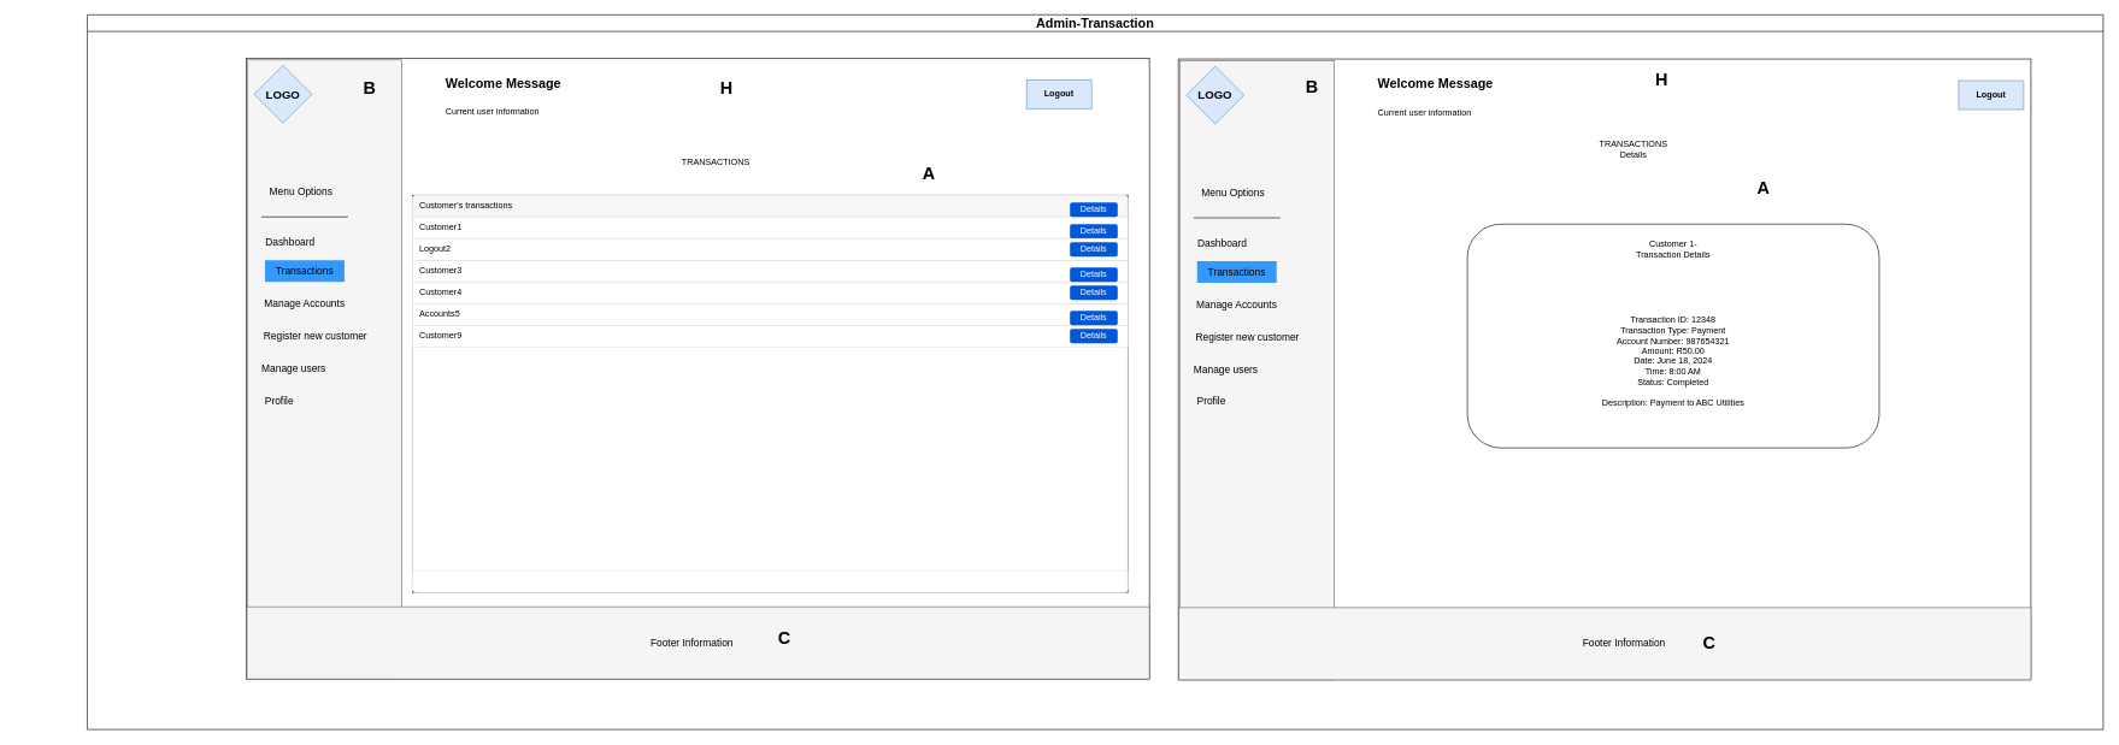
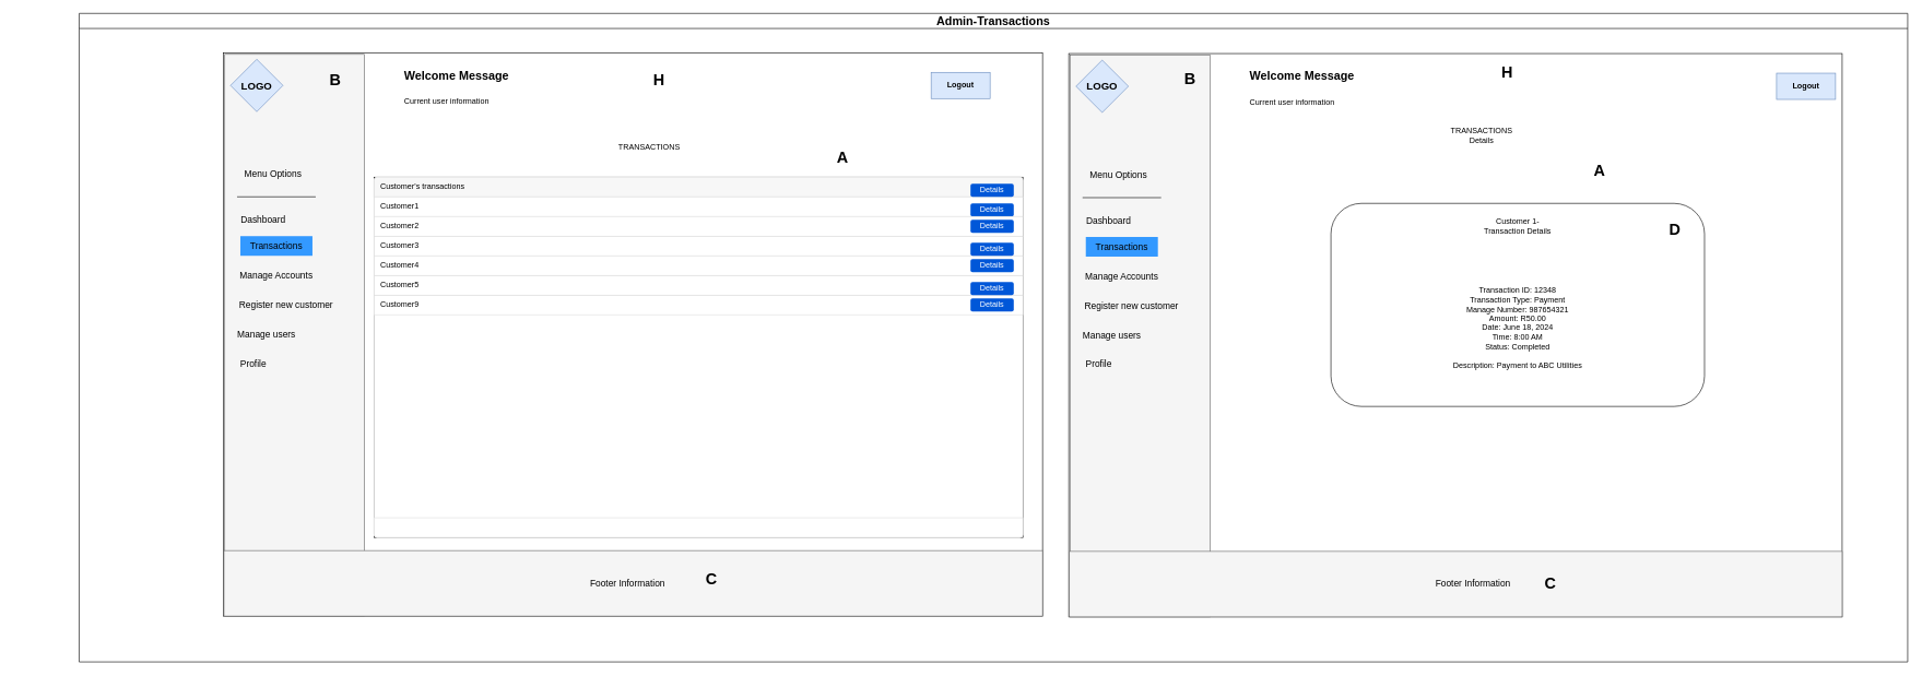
  <mxCell id="0" />
  <mxCell id="1" parent="0" />
- <mxCell id="2" value="&lt;b style=&quot;font-size: 18px;&quot;&gt;Admin-Transaction&lt;/b&gt;" style="swimlane;whiteSpace=wrap;html=1;" parent="1" vertex="1"><mxGeometry x="120" y="20" width="2790" height="990" as="geometry" /></mxCell>
+ <mxCell id="2" value="&lt;b style=&quot;font-size: 18px;&quot;&gt;Admin-Transactions&lt;/b&gt;" style="swimlane;whiteSpace=wrap;html=1;" parent="1" vertex="1"><mxGeometry x="120" y="20" width="2790" height="990" as="geometry" /></mxCell>
  <mxCell id="3" value="" style="rounded=1;whiteSpace=wrap;html=1;" parent="2" vertex="1"><mxGeometry x="2164" y="430" width="346" height="180" as="geometry" /></mxCell>
  <mxCell id="4" value="" style="rounded=0;whiteSpace=wrap;html=1;" parent="2" vertex="1"><mxGeometry x="219.93" y="60" width="1250" height="860" as="geometry" /></mxCell>
  <mxCell id="5" value="" style="rounded=0;whiteSpace=wrap;html=1;fillColor=#f5f5f5;fontColor=#333333;strokeColor=#666666;rotation=-270;" parent="2" vertex="1"><mxGeometry x="-100" y="384.69" width="857.5" height="213.13" as="geometry" /></mxCell>
  <mxCell id="6" value="&lt;font size=&quot;3&quot;&gt;&lt;b&gt;LOGO&lt;/b&gt;&lt;/font&gt;" style="rhombus;whiteSpace=wrap;html=1;fillColor=#dae8fc;strokeColor=#6c8ebf;" parent="2" vertex="1"><mxGeometry x="230.93" y="70" width="80" height="80" as="geometry" /></mxCell>
  <mxCell id="7" value="&lt;b&gt;Logout&lt;/b&gt;" style="rounded=0;whiteSpace=wrap;html=1;fillColor=#dae8fc;strokeColor=#6c8ebf;" parent="2" vertex="1"><mxGeometry x="1299.93" y="90" width="90" height="40" as="geometry" /></mxCell>
  <mxCell id="8" value="" style="rounded=0;whiteSpace=wrap;html=1;fillColor=#f5f5f5;fontColor=#f5f5f5;strokeColor=#666666;" parent="2" vertex="1"><mxGeometry x="220.93" y="820" width="1249" height="100" as="geometry" /></mxCell>
  <mxCell id="9" value="&lt;font style=&quot;font-size: 14px;&quot;&gt;Footer Information&lt;/font&gt;" style="text;html=1;align=center;verticalAlign=middle;whiteSpace=wrap;rounded=0;" parent="2" vertex="1"><mxGeometry x="773.93" y="855" width="126" height="30" as="geometry" /></mxCell>
  <mxCell id="10" value="" style="rounded=0;whiteSpace=wrap;html=1;" parent="2" vertex="1"><mxGeometry x="450" y="250" width="990" height="550" as="geometry" /></mxCell>
  <mxCell id="11" value="&lt;b&gt;&lt;font style=&quot;font-size: 18px;&quot;&gt;Welcome Message&lt;/font&gt;&lt;/b&gt;" style="text;html=1;align=center;verticalAlign=middle;whiteSpace=wrap;rounded=0;" parent="2" vertex="1"><mxGeometry x="460.93" y="80" width="230" height="30" as="geometry" /></mxCell>
  <mxCell id="12" value="Current user information" style="text;html=1;align=center;verticalAlign=middle;whiteSpace=wrap;rounded=0;" parent="2" vertex="1"><mxGeometry x="480.93" y="120" width="160" height="30" as="geometry" /></mxCell>
  <mxCell id="13" value="&lt;font style=&quot;font-size: 14px;&quot;&gt;Menu Options&lt;/font&gt;" style="text;html=1;align=center;verticalAlign=middle;whiteSpace=wrap;rounded=0;" parent="2" vertex="1"><mxGeometry x="240.93" y="230" width="110" height="30" as="geometry" /></mxCell>
  <mxCell id="14" value="&lt;font style=&quot;font-size: 14px;&quot;&gt;Dashboard&lt;/font&gt;" style="text;html=1;align=center;verticalAlign=middle;whiteSpace=wrap;rounded=0;" parent="2" vertex="1"><mxGeometry x="225.93" y="300" width="110" height="30" as="geometry" /></mxCell>
  <mxCell id="15" value="&lt;font style=&quot;font-size: 14px;&quot;&gt;Transactions&lt;/font&gt;" style="text;html=1;align=center;verticalAlign=middle;whiteSpace=wrap;rounded=0;fillColor=#3399FF;" parent="2" vertex="1"><mxGeometry x="245.93" y="340" width="110" height="30" as="geometry" /></mxCell>
  <mxCell id="16" value="&lt;font style=&quot;font-size: 14px;&quot;&gt;Manage Accounts&lt;/font&gt;" style="text;html=1;align=center;verticalAlign=middle;whiteSpace=wrap;rounded=0;" parent="2" vertex="1"><mxGeometry x="230.93" y="384.69" width="140" height="30" as="geometry" /></mxCell>
  <mxCell id="17" value="&lt;font style=&quot;font-size: 14px;&quot;&gt;Register new customer&lt;/font&gt;" style="text;html=1;align=center;verticalAlign=middle;whiteSpace=wrap;rounded=0;" parent="2" vertex="1"><mxGeometry x="225.93" y="430" width="180" height="30" as="geometry" /></mxCell>
  <mxCell id="18" value="&lt;font style=&quot;font-size: 14px;&quot;&gt;Manage users&lt;/font&gt;" style="text;html=1;align=center;verticalAlign=middle;whiteSpace=wrap;rounded=0;" parent="2" vertex="1"><mxGeometry x="230.93" y="475" width="110" height="30" as="geometry" /></mxCell>
  <mxCell id="19" value="&lt;font style=&quot;font-size: 14px;&quot;&gt;Profile&lt;/font&gt;" style="text;html=1;align=center;verticalAlign=middle;whiteSpace=wrap;rounded=0;" parent="2" vertex="1"><mxGeometry x="210.93" y="520" width="110" height="30" as="geometry" /></mxCell>
  <mxCell id="20" style="edgeStyle=orthogonalEdgeStyle;rounded=0;orthogonalLoop=1;jettySize=auto;html=1;exitX=0.5;exitY=1;exitDx=0;exitDy=0;" parent="2" source="19" target="19" edge="1"><mxGeometry relative="1" as="geometry" /></mxCell>
  <mxCell id="21" value="" style="endArrow=none;html=1;rounded=0;" parent="2" edge="1"><mxGeometry width="50" height="50" relative="1" as="geometry"><mxPoint x="360.93" y="280" as="sourcePoint" /><mxPoint x="240.93" y="280" as="targetPoint" /></mxGeometry></mxCell>
  <mxCell id="22" value="TRANSACTIONS" style="text;html=1;align=center;verticalAlign=middle;whiteSpace=wrap;rounded=0;" parent="2" vertex="1"><mxGeometry x="839.93" y="190" width="60" height="30" as="geometry" /></mxCell>
  <mxCell id="23" value="" style="html=1;shadow=0;dashed=0;shape=mxgraph.bootstrap.rrect;rSize=5;strokeColor=#DFDFDF;html=1;whiteSpace=wrap;fillColor=#FFFFFF;fontColor=#000000;" parent="2" vertex="1"><mxGeometry x="450" y="250" width="990" height="550" as="geometry" /></mxCell>
  <mxCell id="24" value="Customer's transactions" style="html=1;shadow=0;dashed=0;shape=mxgraph.bootstrap.topButton;strokeColor=inherit;fillColor=#F7F7F7;rSize=5;perimeter=none;whiteSpace=wrap;resizeWidth=1;align=left;spacing=10;" parent="23" vertex="1"><mxGeometry width="990" height="30" relative="1" as="geometry" /></mxCell>
  <mxCell id="25" value="Customer1" style="strokeColor=inherit;fillColor=inherit;gradientColor=inherit;fontColor=inherit;html=1;shadow=0;dashed=0;perimeter=none;whiteSpace=wrap;resizeWidth=1;align=left;spacing=10;" parent="23" vertex="1"><mxGeometry width="990" height="30" relative="1" as="geometry"><mxPoint y="30" as="offset" /></mxGeometry></mxCell>
  <mxCell id="26" value="Customer3" style="strokeColor=inherit;fillColor=inherit;gradientColor=inherit;fontColor=inherit;html=1;shadow=0;dashed=0;perimeter=none;whiteSpace=wrap;resizeWidth=1;align=left;spacing=10;" parent="23" vertex="1"><mxGeometry width="990" height="30" relative="1" as="geometry"><mxPoint y="90" as="offset" /></mxGeometry></mxCell>
  <mxCell id="27" value="" style="strokeColor=inherit;fillColor=inherit;gradientColor=inherit;fontColor=inherit;html=1;shadow=0;dashed=0;shape=mxgraph.bootstrap.bottomButton;rSize=5;perimeter=none;whiteSpace=wrap;resizeWidth=1;resizeHeight=0;align=left;spacing=10;" parent="23" vertex="1"><mxGeometry y="1" width="990" height="30" relative="1" as="geometry"><mxPoint y="-30" as="offset" /></mxGeometry></mxCell>
  <mxCell id="28" value="Details" style="rounded=1;fillColor=#0057D8;strokeColor=none;html=1;whiteSpace=wrap;fontColor=#ffffff;align=center;verticalAlign=middle;fontStyle=0;fontSize=12;sketch=0;" parent="23" vertex="1"><mxGeometry x="910" y="10" width="66" height="20" as="geometry" /></mxCell>
  <mxCell id="29" value="Details" style="rounded=1;fillColor=#0057D8;strokeColor=none;html=1;whiteSpace=wrap;fontColor=#ffffff;align=center;verticalAlign=middle;fontStyle=0;fontSize=12;sketch=0;" parent="23" vertex="1"><mxGeometry x="910" y="40" width="66" height="20" as="geometry" /></mxCell>
  <mxCell id="30" value="Customer9" style="strokeColor=inherit;fillColor=inherit;gradientColor=inherit;fontColor=inherit;html=1;shadow=0;dashed=0;perimeter=none;whiteSpace=wrap;resizeWidth=1;align=left;spacing=10;" parent="23" vertex="1"><mxGeometry y="180" width="990" height="30" as="geometry" /></mxCell>
- <mxCell id="31" value="Accounts5" style="strokeColor=inherit;fillColor=inherit;gradientColor=inherit;fontColor=inherit;html=1;shadow=0;dashed=0;perimeter=none;whiteSpace=wrap;resizeWidth=1;align=left;spacing=10;" parent="23" vertex="1"><mxGeometry y="150" width="990" height="30" as="geometry" /></mxCell>
+ <mxCell id="31" value="Customer5" style="strokeColor=inherit;fillColor=inherit;gradientColor=inherit;fontColor=inherit;html=1;shadow=0;dashed=0;perimeter=none;whiteSpace=wrap;resizeWidth=1;align=left;spacing=10;" parent="23" vertex="1"><mxGeometry y="150" width="990" height="30" as="geometry" /></mxCell>
  <mxCell id="32" value="Customer4" style="strokeColor=inherit;fillColor=inherit;gradientColor=inherit;fontColor=inherit;html=1;shadow=0;dashed=0;perimeter=none;whiteSpace=wrap;resizeWidth=1;align=left;spacing=10;" parent="23" vertex="1"><mxGeometry y="120" width="990" height="30" as="geometry" /></mxCell>
- <mxCell id="33" value="Logout2" style="strokeColor=inherit;fillColor=inherit;gradientColor=inherit;fontColor=inherit;html=1;shadow=0;dashed=0;perimeter=none;whiteSpace=wrap;resizeWidth=1;align=left;spacing=10;" parent="23" vertex="1"><mxGeometry y="60" width="990" height="30" as="geometry" /></mxCell>
+ <mxCell id="33" value="Customer2" style="strokeColor=inherit;fillColor=inherit;gradientColor=inherit;fontColor=inherit;html=1;shadow=0;dashed=0;perimeter=none;whiteSpace=wrap;resizeWidth=1;align=left;spacing=10;" parent="23" vertex="1"><mxGeometry y="60" width="990" height="30" as="geometry" /></mxCell>
  <mxCell id="34" value="Details" style="rounded=1;fillColor=#0057D8;strokeColor=none;html=1;whiteSpace=wrap;fontColor=#ffffff;align=center;verticalAlign=middle;fontStyle=0;fontSize=12;sketch=0;" parent="23" vertex="1"><mxGeometry x="910" y="65" width="66" height="20" as="geometry" /></mxCell>
  <mxCell id="35" value="Details" style="rounded=1;fillColor=#0057D8;strokeColor=none;html=1;whiteSpace=wrap;fontColor=#ffffff;align=center;verticalAlign=middle;fontStyle=0;fontSize=12;sketch=0;" parent="23" vertex="1"><mxGeometry x="910" y="185" width="66" height="20" as="geometry" /></mxCell>
  <mxCell id="36" value="Details" style="rounded=1;fillColor=#0057D8;strokeColor=none;html=1;whiteSpace=wrap;fontColor=#ffffff;align=center;verticalAlign=middle;fontStyle=0;fontSize=12;sketch=0;" parent="23" vertex="1"><mxGeometry x="910" y="160" width="66" height="20" as="geometry" /></mxCell>
  <mxCell id="37" value="Details" style="rounded=1;fillColor=#0057D8;strokeColor=none;html=1;whiteSpace=wrap;fontColor=#ffffff;align=center;verticalAlign=middle;fontStyle=0;fontSize=12;sketch=0;" parent="23" vertex="1"><mxGeometry x="910" y="125" width="66" height="20" as="geometry" /></mxCell>
  <mxCell id="38" value="Details" style="rounded=1;fillColor=#0057D8;strokeColor=none;html=1;whiteSpace=wrap;fontColor=#ffffff;align=center;verticalAlign=middle;fontStyle=0;fontSize=12;sketch=0;" parent="23" vertex="1"><mxGeometry x="910" y="100" width="66" height="20" as="geometry" /></mxCell>
  <mxCell id="39" value="" style="rounded=0;whiteSpace=wrap;html=1;" parent="2" vertex="1"><mxGeometry x="1509.93" y="61.26" width="1180.07" height="860" as="geometry" /></mxCell>
  <mxCell id="40" value="" style="rounded=0;whiteSpace=wrap;html=1;fillColor=#f5f5f5;fontColor=#333333;strokeColor=#666666;rotation=-270;" parent="2" vertex="1"><mxGeometry x="1190" y="385.95" width="857.5" height="213.13" as="geometry" /></mxCell>
  <mxCell id="41" value="&lt;font size=&quot;3&quot;&gt;&lt;b&gt;LOGO&lt;/b&gt;&lt;/font&gt;" style="rhombus;whiteSpace=wrap;html=1;fillColor=#dae8fc;strokeColor=#6c8ebf;" parent="2" vertex="1"><mxGeometry x="1520.93" y="71.26" width="80" height="80" as="geometry" /></mxCell>
  <mxCell id="42" value="&lt;b&gt;Logout&lt;/b&gt;" style="rounded=0;whiteSpace=wrap;html=1;fillColor=#dae8fc;strokeColor=#6c8ebf;" parent="2" vertex="1"><mxGeometry x="2589.93" y="91.26" width="90" height="40" as="geometry" /></mxCell>
  <mxCell id="43" value="" style="rounded=0;whiteSpace=wrap;html=1;fillColor=#f5f5f5;fontColor=#f5f5f5;strokeColor=#666666;" parent="2" vertex="1"><mxGeometry x="1510.93" y="821.26" width="1179.07" height="100" as="geometry" /></mxCell>
  <mxCell id="44" value="&lt;font style=&quot;font-size: 14px;&quot;&gt;Footer Information&lt;/font&gt;" style="text;html=1;align=center;verticalAlign=middle;whiteSpace=wrap;rounded=0;" parent="2" vertex="1"><mxGeometry x="2063.93" y="856.26" width="126" height="30" as="geometry" /></mxCell>
  <mxCell id="45" value="&lt;b&gt;&lt;font style=&quot;font-size: 18px;&quot;&gt;Welcome Message&lt;/font&gt;&lt;/b&gt;" style="text;html=1;align=center;verticalAlign=middle;whiteSpace=wrap;rounded=0;" parent="2" vertex="1"><mxGeometry x="1750.93" y="81.26" width="230" height="30" as="geometry" /></mxCell>
  <mxCell id="46" value="Current user information" style="text;html=1;align=center;verticalAlign=middle;whiteSpace=wrap;rounded=0;" parent="2" vertex="1"><mxGeometry x="1770.93" y="121.26" width="160" height="30" as="geometry" /></mxCell>
  <mxCell id="47" value="&lt;font style=&quot;font-size: 14px;&quot;&gt;Menu Options&lt;/font&gt;" style="text;html=1;align=center;verticalAlign=middle;whiteSpace=wrap;rounded=0;" parent="2" vertex="1"><mxGeometry x="1530.93" y="231.26" width="110" height="30" as="geometry" /></mxCell>
  <mxCell id="48" value="&lt;font style=&quot;font-size: 14px;&quot;&gt;Dashboard&lt;/font&gt;" style="text;html=1;align=center;verticalAlign=middle;whiteSpace=wrap;rounded=0;" parent="2" vertex="1"><mxGeometry x="1515.93" y="301.26" width="110" height="30" as="geometry" /></mxCell>
  <mxCell id="49" value="&lt;font style=&quot;font-size: 14px;&quot;&gt;Transactions&lt;/font&gt;" style="text;html=1;align=center;verticalAlign=middle;whiteSpace=wrap;rounded=0;fillColor=#3399FF;" parent="2" vertex="1"><mxGeometry x="1535.93" y="341.26" width="110" height="30" as="geometry" /></mxCell>
  <mxCell id="50" value="&lt;font style=&quot;font-size: 14px;&quot;&gt;Manage Accounts&lt;/font&gt;" style="text;html=1;align=center;verticalAlign=middle;whiteSpace=wrap;rounded=0;" parent="2" vertex="1"><mxGeometry x="1520.93" y="385.95" width="140" height="30" as="geometry" /></mxCell>
  <mxCell id="51" value="&lt;font style=&quot;font-size: 14px;&quot;&gt;Register new customer&lt;/font&gt;" style="text;html=1;align=center;verticalAlign=middle;whiteSpace=wrap;rounded=0;" parent="2" vertex="1"><mxGeometry x="1515.93" y="431.26" width="180" height="30" as="geometry" /></mxCell>
  <mxCell id="52" value="&lt;font style=&quot;font-size: 14px;&quot;&gt;Manage users&lt;/font&gt;" style="text;html=1;align=center;verticalAlign=middle;whiteSpace=wrap;rounded=0;" parent="2" vertex="1"><mxGeometry x="1520.93" y="476.26" width="110" height="30" as="geometry" /></mxCell>
  <mxCell id="53" value="&lt;font style=&quot;font-size: 14px;&quot;&gt;Profile&lt;/font&gt;" style="text;html=1;align=center;verticalAlign=middle;whiteSpace=wrap;rounded=0;" parent="2" vertex="1"><mxGeometry x="1500.93" y="521.26" width="110" height="30" as="geometry" /></mxCell>
  <mxCell id="54" style="edgeStyle=orthogonalEdgeStyle;rounded=0;orthogonalLoop=1;jettySize=auto;html=1;exitX=0.5;exitY=1;exitDx=0;exitDy=0;" parent="2" source="53" target="53" edge="1"><mxGeometry relative="1" as="geometry" /></mxCell>
  <mxCell id="55" value="" style="endArrow=none;html=1;rounded=0;" parent="2" edge="1"><mxGeometry width="50" height="50" relative="1" as="geometry"><mxPoint x="1650.93" y="281.26" as="sourcePoint" /><mxPoint x="1530.93" y="281.26" as="targetPoint" /></mxGeometry></mxCell>
  <mxCell id="56" value="TRANSACTIONS Details" style="text;html=1;align=center;verticalAlign=middle;whiteSpace=wrap;rounded=0;" parent="2" vertex="1"><mxGeometry x="2109.93" y="171.26" width="60" height="30" as="geometry" /></mxCell>
  <mxCell id="57" value="" style="rounded=1;whiteSpace=wrap;html=1;" parent="2" vertex="1"><mxGeometry x="1910" y="290" width="570" height="310" as="geometry" /></mxCell>
  <mxCell id="58" value="Customer 1-Transaction Details" style="text;html=1;align=center;verticalAlign=middle;whiteSpace=wrap;rounded=0;" parent="2" vertex="1"><mxGeometry x="2139.97" y="310" width="110.07" height="30" as="geometry" /></mxCell>
- <mxCell id="59" value="&lt;div&gt;Transaction ID: 12348&lt;/div&gt;&lt;div&gt;Transaction Type: Payment&lt;/div&gt;&lt;div&gt;Account Number: 987654321&lt;/div&gt;&lt;div&gt;Amount: R50.00&lt;/div&gt;&lt;div&gt;Date: June 18, 2024&lt;/div&gt;&lt;div&gt;Time: 8:00 AM&lt;/div&gt;&lt;div&gt;Status: Completed&lt;/div&gt;&lt;div&gt;&lt;br&gt;&lt;/div&gt;&lt;div&gt;Description: Payment to ABC Utilities&lt;/div&gt;" style="text;html=1;align=center;verticalAlign=middle;whiteSpace=wrap;rounded=0;" parent="2" vertex="1"><mxGeometry x="2085" y="400" width="220" height="160" as="geometry" /></mxCell>
+ <mxCell id="59" value="&lt;div&gt;Transaction ID: 12348&lt;/div&gt;&lt;div&gt;Transaction Type: Payment&lt;/div&gt;&lt;div&gt;Manage Number: 987654321&lt;/div&gt;&lt;div&gt;Amount: R50.00&lt;/div&gt;&lt;div&gt;Date: June 18, 2024&lt;/div&gt;&lt;div&gt;Time: 8:00 AM&lt;/div&gt;&lt;div&gt;Status: Completed&lt;/div&gt;&lt;div&gt;&lt;br&gt;&lt;/div&gt;&lt;div&gt;Description: Payment to ABC Utilities&lt;/div&gt;" style="text;html=1;align=center;verticalAlign=middle;whiteSpace=wrap;rounded=0;" parent="2" vertex="1"><mxGeometry x="2085" y="400" width="220" height="160" as="geometry" /></mxCell>
  <mxCell id="60" value="&lt;h1 style=&quot;margin-top: 0px;&quot;&gt;B&lt;/h1&gt;" style="text;html=1;whiteSpace=wrap;overflow=hidden;rounded=0;align=center;" parent="2" vertex="1"><mxGeometry x="375.93" y="81.26" width="30" height="40" as="geometry" /></mxCell>
  <mxCell id="61" value="&lt;h1 style=&quot;margin-top: 0px;&quot;&gt;C&lt;/h1&gt;" style="text;html=1;whiteSpace=wrap;overflow=hidden;rounded=0;align=center;" parent="2" vertex="1"><mxGeometry x="950" y="843" width="30" height="40" as="geometry" /></mxCell>
  <mxCell id="62" value="&lt;h1 style=&quot;margin-top: 0px;&quot;&gt;A&lt;/h1&gt;" style="text;html=1;whiteSpace=wrap;overflow=hidden;rounded=0;align=center;" parent="2" vertex="1"><mxGeometry x="1150" y="200" width="30" height="40" as="geometry" /></mxCell>
  <mxCell id="63" value="&lt;h1 style=&quot;margin-top: 0px;&quot;&gt;H&lt;/h1&gt;" style="text;html=1;whiteSpace=wrap;overflow=hidden;rounded=0;align=center;" parent="2" vertex="1"><mxGeometry x="869.93" y="81.26" width="30" height="40" as="geometry" /></mxCell>
  <mxCell id="64" value="&lt;h1 style=&quot;margin-top: 0px;&quot;&gt;A&lt;/h1&gt;" style="text;html=1;whiteSpace=wrap;overflow=hidden;rounded=0;align=center;" parent="2" vertex="1"><mxGeometry x="2305" y="220" width="30" height="40" as="geometry" /></mxCell>
  <mxCell id="65" value="&lt;h1 style=&quot;margin-top: 0px;&quot;&gt;B&lt;/h1&gt;" style="text;html=1;whiteSpace=wrap;overflow=hidden;rounded=0;align=center;" parent="2" vertex="1"><mxGeometry x="1680" y="80" width="30" height="40" as="geometry" /></mxCell>
  <mxCell id="66" value="&lt;h1 style=&quot;margin-top: 0px;&quot;&gt;H&lt;/h1&gt;" style="text;html=1;whiteSpace=wrap;overflow=hidden;rounded=0;align=center;" parent="2" vertex="1"><mxGeometry x="2164" y="70" width="30" height="40" as="geometry" /></mxCell>
  <mxCell id="67" value="&lt;h1 style=&quot;margin-top: 0px;&quot;&gt;C&lt;/h1&gt;" style="text;html=1;whiteSpace=wrap;overflow=hidden;rounded=0;align=center;" vertex="1" parent="2"><mxGeometry x="2230" y="850" width="30" height="40" as="geometry" /></mxCell>
+ <mxCell id="68" value="&lt;h1 style=&quot;margin-top: 0px;&quot;&gt;D&lt;/h1&gt;" style="text;html=1;whiteSpace=wrap;overflow=hidden;rounded=0;align=center;" parent="2" vertex="1"><mxGeometry x="2420" y="310" width="30" height="40" as="geometry" /></mxCell>
